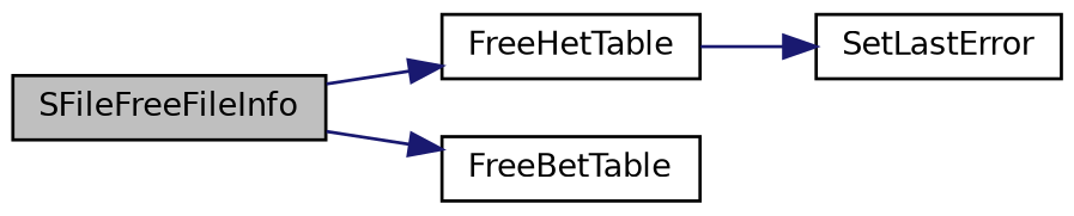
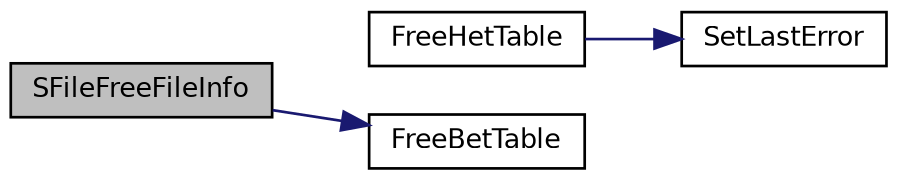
  digraph {
    rankdir=LR
    node [color=black fillcolor=white fontname=Helvetica fontsize=10 shape=record style=filled]
    edge [color=midnightblue fontname=Helvetica fontsize=10 labelfontname=Helvetica labelfontsize=10 style=solid]
    n1 [fillcolor=grey75 fontcolor=black height=0.2 label=SFileFreeFileInfo width=0.4]
    n2 [height=0.2 label=FreeHetTable width=0.4]
    n3 [height=0.2 label=FreeBetTable width=0.4]
    n4 [height=0.2 label=SetLastError width=0.4]
-   n1 -> n2
    n1 -> n3
    n2 -> n4
  }
